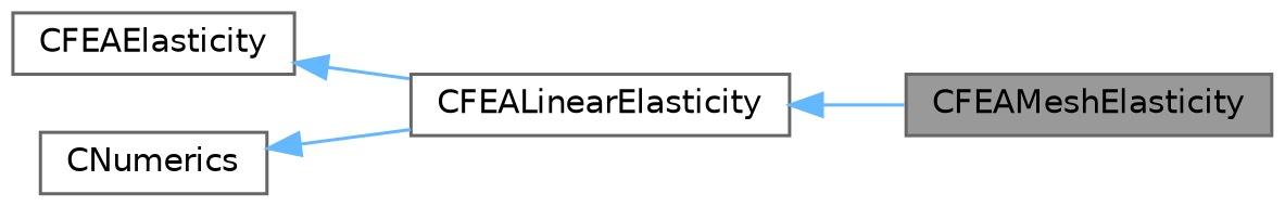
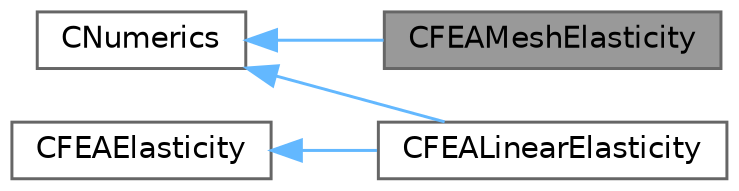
  digraph {
    rankdir=LR
    node [color=gray40 fillcolor=white fontname=Helvetica fontsize=10 shape=box style=filled]
    edge [color=steelblue1 dir=back fontname=Helvetica fontsize=10 labelfontname=Helvetica labelfontsize=10 style=solid]
    n1 [fillcolor=grey60 fontcolor=black height=0.2 label=CFEAMeshElasticity width=0.4]
    n2 [height=0.2 label=CFEALinearElasticity width=0.4]
    n3 [height=0.2 label=CFEAElasticity width=0.4]
    n4 [height=0.2 label=CNumerics width=0.4]
-   n2 -> n1
+   n4 -> n1
    n3 -> n2
    n4 -> n2
  }
